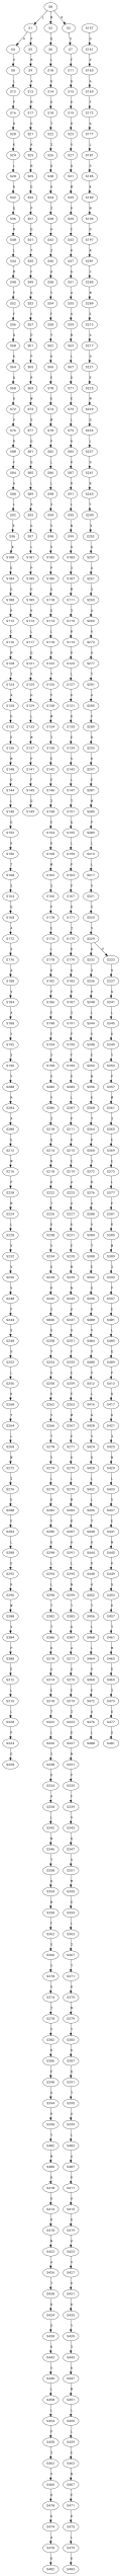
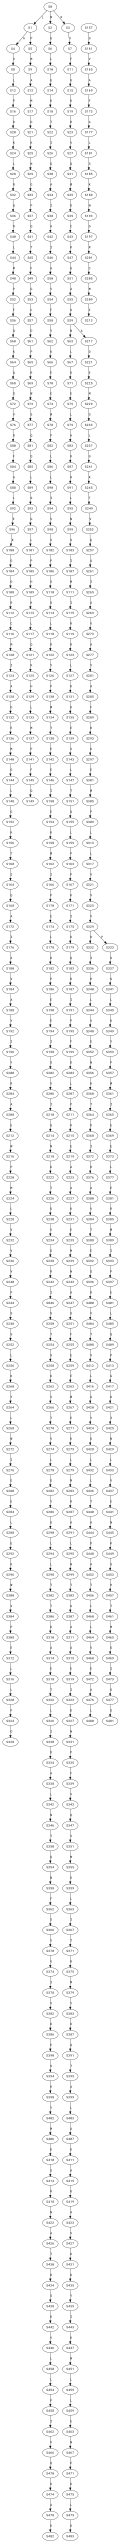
  strict digraph {
    fontname="Roboto Mono"
    node [fontname="Roboto Mono"]
    edge [fontname="Roboto Mono"]
    S0
    S1
    S2
    S3
    S4
    S5
    S6
    S7
    S8
    S9
    S10
    S11
    S12
    S13
    S14
    S15
    S16
    S17
    S18
    S19
    S20
    S21
    S22
    S23
    S24
    S25
    S26
    S27
    S28
    S29
    S30
    S31
    S32
    S33
    S34
    S35
    S36
    S37
    S38
    S39
    S40
    S41
    S42
    S43
    S44
    S45
    S46
    S47
    S48
    S49
    S50
    S51
    S52
    S53
    S54
    S55
    S56
    S57
    S58
    S59
    S60
    S61
    S62
    S63
    S64
    S65
    S66
    S67
    S68
    S69
    S70
    S71
    S72
    S73
    S74
    S75
    S76
    S77
    S78
    S79
    S80
    S81
    S82
    S83
    S84
    S85
    S86
    S87
    S88
    S89
    S90
    S91
    S92
    S93
    S94
    S95
    S96
    S97
    S98
    S99
    S100
    S101
    S102
    S103
    S104
    S105
    S106
    S107
    S108
    S109
    S110
    S111
    S112
    S113
    S114
    S115
    S116
    S117
    S118
    S119
    S120
    S121
    S122
    S123
    S124
    S125
    S126
    S127
    S128
    S129
    S130
    S131
    S132
    S133
    S134
    S135
    S136
    S137
    S138
    S139
    S140
    S141
    S142
    S143
    S144
    S145
    S146
    S147
    S148
    S149
    S150
    S151
    S152
    S154
    S155
    S156
    S158
    S159
    S160
    S157
    S161
    S162
    S163
    S164
    S165
    S166
    S167
    S168
    S169
    S170
    S171
    S172
    S173
    S174
    S175
    S176
    S177
    S178
    S179
    S180
    S181
    S182
    S183
    S184
    S185
    S186
    S187
    S188
    S189
    S190
    S191
    S192
    S193
    S194
    S195
    S196
    S197
    S198
    S199
    S200
    S201
    S202
    S203
    S204
    S205
    S206
    S207
    S208
    S209
    S210
    S211
    S212
    S213
    S214
    S215
    S216
    S217
    S218
    S219
    S220
    S221
    S222
    S223
    S224
    S225
    S226
    S227
    S228
    S229
    S230
    S231
    S232
    S233
    S234
    S235
    S236
    S237
    S238
    S239
    S240
    S241
    S242
    S243
    S244
    S245
    n246 [label=S846]
    S247
    S248
    S249
    S250
    S251
    S252
    S253
    S254
    S255
    S256
    S257
    S258
    S259
    S260
    S261
    S262
    S263
    S264
    S265
    S266
    S267
    S268
    S269
    S270
    S271
    S272
    S273
    S274
    S275
    S276
    S277
    S278
    S279
    S280
    S281
    S282
    S283
    S284
    S285
    S286
    S287
    S288
    S289
    S290
    S291
    S292
    S293
    S294
    S295
    S296
    S297
    S298
    S299
    S300
    S301
    S302
    S303
    S304
    S305
    S306
    S307
    S308
    S309
    S310
    S311
    S312
    S313
    S314
    S315
    S316
    S317
    S318
    S319
    S320
    S321
    S322
    S323
    S324
    S325
    S326
    S327
    S328
    S329
    S330
    S331
    S332
    S333
    S334
    S335
    S336
    S337
    S338
    S339
    S340
    S341
    S342
    S343
    S344
    S345
    S346
    S347
    S348
    S349
    S350
    S351
    S352
    S353
    S354
    S355
    S356
    S357
    S358
    S359
    S360
    S361
    S362
    S363
    S364
    S365
    S366
    S367
    S368
    S369
    S370
    S371
    S372
    S373
    S374
    S375
    S376
    S377
    S378
    S379
    S380
    S381
    S382
    S383
    S384
    S385
    S386
    S387
    S388
    S389
    S390
    S391
    S392
    S393
    S394
    S395
    S396
    S397
    S398
    S399
    S400
    S401
    S402
    S403
    S404
    S405
    S406
    S407
    S408
    S409
    S410
    S411
    S412
    S413
    S414
    S415
    S416
    S417
    S418
    S419
    S420
    S421
    S422
    S423
    S424
    S425
    S426
    S427
    S428
    S429
    S430
    S431
    S432
    S433
    S434
    S435
    S436
    S437
    S438
    S439
    S440
    S441
    S442
    S443
    S444
    S445
    S446
    S447
    S448
    S449
    S450
    S451
    S452
    S453
    S454
    S455
    S456
    S457
    S458
    S459
    S460
    S461
    S462
    S463
    S464
    S465
    S466
    S467
    S468
    S469
    S470
    S471
    S472
    S473
    S474
    S475
    S476
    S477
    S478
    S479
    S480
    S481
    S482
    S483
    S0 -> S1 [label=L]
    S0 -> S2 [label=M]
    S0 -> S3 [label=R]
    S1 -> S4 [label=A]
    S1 -> S5 [label=P]
    S2 -> S6 [label=G]
    S3 -> S7 [label=Y]
    S4 -> S8 [label=V]
    S5 -> S9 [label=M]
    S6 -> S10 [label=L]
    S7 -> S11 [label=F]
    S8 -> S12 [label=L]
    S9 -> S13 [label=A]
    S10 -> S14 [label=G]
    S11 -> S15 [label=G]
    S12 -> S16 [label=P]
    S13 -> S17 [label=M]
    S14 -> S18 [label=K]
    S15 -> S19 [label=K]
    S16 -> S20 [label=D]
    S17 -> S21 [label=D]
    S18 -> S22 [label=T]
    S19 -> S23 [label=R]
    S20 -> S24 [label=K]
    S21 -> S25 [label=K]
    S22 -> S26 [label=I]
    S23 -> S27 [label=V]
    S24 -> S28 [label=L]
    S25 -> S29 [label=N]
    S26 -> S30 [label=Q]
    S27 -> S31 [label=Q]
    S28 -> S32 [label=R]
    S29 -> S33 [label=G]
    S30 -> S34 [label=A]
    S31 -> S35 [label=W]
    S32 -> S36 [label=Q]
    S33 -> S37 [label=P]
    S34 -> S38 [label=I]
    S35 -> S39 [label=D]
    S36 -> S40 [label=R]
    S37 -> S41 [label=Q]
    S38 -> S42 [label=A]
    S39 -> S43 [label=C]
    S40 -> S44 [label=L]
    S41 -> S45 [label=T]
    S42 -> S46 [label=I]
    S43 -> S47 [label=K]
    S44 -> S48 [label=M]
    S45 -> S49 [label=F]
    S46 -> S50 [label=A]
    S47 -> S51 [label=G]
    S48 -> S52 [label=P]
    S49 -> S53 [label=G]
    S50 -> S54 [label=Y]
    S51 -> S55 [label=A]
    S52 -> S56 [label=F]
    S53 -> S57 [label=C]
    S54 -> S58 [label=F]
    S55 -> S59 [label=S]
    S56 -> S60 [label=Q]
    S57 -> S61 [label=D]
    S58 -> S62 [label=Y]
    S59 -> S63 [label=N]
    S60 -> S64 [label=K]
    S61 -> S65 [label=P]
    S62 -> S66 [label=K]
    S63 -> S67 [label=L]
    S64 -> S68 [label=Q]
    S65 -> S69 [label=R]
    S66 -> S70 [label=E]
    S67 -> S71 [label=D]
    S68 -> S72 [label=G]
    S69 -> S73 [label=W]
    S70 -> S74 [label=E]
    S71 -> S75 [label=E]
    S72 -> S76 [label=V]
    S73 -> S77 [label=S]
    S74 -> S78 [label=W]
    S75 -> S79 [label=L]
    S76 -> S80 [label=R]
    S77 -> S81 [label=Q]
    S78 -> S82 [label=P]
    S79 -> S83 [label=H]
    S80 -> S84 [label=F]
    S81 -> S85 [label=Q]
    S82 -> S86 [label=L]
    S83 -> S87 [label=K]
    S84 -> S88 [label=A]
    S85 -> S89 [label=L]
    S86 -> S90 [label=L]
    S87 -> S91 [label=R]
    S88 -> S92 [label=L]
    S89 -> S93 [label=S]
    S90 -> S94 [label=I]
    S91 -> S95 [label=L]
    S92 -> S96 [label=E]
    S93 -> S97 [label=G]
    S94 -> S98 [label=V]
    S95 -> S99 [label=N]
    S96 -> S100 [label=K]
    S97 -> S101 [label=L]
    S98 -> S102 [label=V]
    S99 -> S103 [label=S]
    S100 -> S104 [label=G]
    S101 -> S105 [label=P]
    S102 -> S106 [label=P]
    S103 -> S107 [label=I]
    S104 -> S108 [label=G]
    S105 -> S109 [label=H]
    S106 -> S110 [label=S]
    S107 -> S111 [label=M]
    S108 -> S112 [label=R]
    S109 -> S113 [label=K]
    S110 -> S114 [label=S]
    S111 -> S115 [label=I]
    S112 -> S116 [label=C]
    S113 -> S117 [label=L]
    S114 -> S118 [label=L]
    S115 -> S119 [label=R]
    S116 -> S120 [label=M]
    S117 -> S121 [label=Q]
    S118 -> S122 [label=R]
    S119 -> S123 [label=R]
    S120 -> S124 [label=I]
    S121 -> S125 [label=K]
    S122 -> S126 [label=Y]
    S123 -> S127 [label=L]
    S124 -> S128 [label=A]
    S125 -> S129 [label=H]
    S126 -> S130 [label=P]
    S127 -> S131 [label=K]
    S128 -> S132 [label=D]
    S129 -> S133 [label=L]
    S130 -> S134 [label=W]
    S131 -> S135 [label=D]
    S132 -> S136 [label=E]
    S133 -> S137 [label=M]
    S134 -> S138 [label=T]
    S135 -> S139 [label=E]
    S136 -> S140 [label=M]
    S137 -> S141 [label=P]
    S138 -> S142 [label=E]
    S139 -> S143 [label=V]
    S140 -> S144 [label=G]
    S141 -> S145 [label=F]
    S142 -> S146 [label=E]
    S143 -> S147 [label=L]
    S144 -> S148 [label=L]
    S145 -> S149 [label=Q]
    S146 -> S150 [label=I]
    S147 -> S151 [label=T]
    S148 -> S152 [label=G]
    S150 -> S154 [label=E]
    S151 -> S155 [label=Q]
    S152 -> S156 [label=K]
    S154 -> S158 [label=K]
    S155 -> S159 [label=L]
    S156 -> S160 [label=T]
    S158 -> S162 [label=W]
    S159 -> S163 [label=P]
    S160 -> S164 [label=I]
    S157 -> S161 [label=G]
    S161 -> S165 [label=V]
    S162 -> S166 [label=I]
    S163 -> S167 [label=P]
    S164 -> S168 [label=Q]
    S165 -> S169 [label=A]
    S166 -> S170 [label=P]
    S167 -> S171 [label=K]
    S168 -> S172 [label=A]
    S169 -> S173 [label=F]
    S170 -> S174 [label=E]
    S171 -> S175 [label=I]
    S172 -> S176 [label=I]
    S173 -> S177 [label=A]
    S174 -> S178 [label=L]
    S175 -> S179 [label=K]
    S176 -> S180 [label=A]
    S177 -> S181 [label=L]
    S178 -> S182 [label=D]
    S179 -> S183 [label=Q]
    S180 -> S184 [label=V]
    S181 -> S185 [label=S]
    S182 -> S186 [label=P]
    S183 -> S187 [label=R]
    S184 -> S188 [label=A]
    S185 -> S189 [label=K]
    S186 -> S190 [label=E]
    S187 -> S191 [label=I]
    S188 -> S192 [label=Y]
    S189 -> S193 [label=N]
    S190 -> S194 [label=E]
    S191 -> S195 [label=P]
    S192 -> S196 [label=I]
    S193 -> S197 [label=G]
    S194 -> S198 [label=I]
    S195 -> S199 [label=F]
    S196 -> S200 [label=Y]
    S197 -> S201 [label=R]
    S198 -> S202 [label=S]
    S199 -> S203 [label=D]
    S200 -> S204 [label=R]
    S201 -> S205 [label=C]
    S202 -> S206 [label=V]
    S203 -> S207 [label=L]
    S204 -> S208 [label=A]
    S205 -> S209 [label=M]
    S206 -> S210 [label=I]
    S207 -> S211 [label=P]
    S208 -> S212 [label=E]
    S209 -> S213 [label=I]
    S210 -> S214 [label=Q]
    S211 -> S215 [label=K]
    S212 -> S216 [label=W]
-   S213 -> S217 [label=A]
+   S59 -> S217 [label=A]
    S214 -> S218 [label=N]
    S215 -> S219 [label=E]
    S216 -> S220 [label=P]
    S217 -> S221 [label=D]
    S218 -> S222 [label=K]
    S219 -> S223 [label=A]
    S220 -> S224 [label=M]
    S221 -> S225 [label=E]
    S222 -> S226 [label=T]
    S223 -> S227 [label=A]
    S224 -> S228 [label=L]
    S225 -> S229 [label=M]
    S226 -> S230 [label=D]
    S227 -> S231 [label=K]
    S228 -> S232 [label=V]
    S229 -> S233 [label=G]
    S230 -> S234 [label=V]
    S231 -> S235 [label=E]
    S232 -> S236 [label=V]
    S233 -> S237 [label=L]
    S234 -> S238 [label=G]
    S235 -> S239 [label=M]
    S236 -> S240 [label=V]
    S237 -> S241 [label=G]
    S238 -> S242 [label=R]
    S239 -> S243 [label=N]
    S240 -> S244 [label=P]
    S241 -> S245 [label=K]
    S242 -> n246 [label=I]
    S243 -> S247 [label=A]
    S244 -> S248 [label=S]
    S245 -> S249 [label=T]
    n246 -> S250 [label=S]
    S247 -> S251 [label=S]
    S248 -> S252 [label=S]
    S249 -> S253 [label=V]
    S250 -> S254 [label=T]
    S251 -> S255 [label=F]
    S252 -> S256 [label=L]
    S253 -> S257 [label=Q]
    S254 -> S258 [label=S]
    S255 -> S259 [label=E]
    S256 -> S260 [label=K]
    S257 -> S261 [label=A]
    S258 -> S262 [label=K]
    S259 -> S263 [label=E]
    S260 -> S264 [label=Y]
    S261 -> S265 [label=I]
    S262 -> S266 [label=V]
    S263 -> S267 [label=W]
    S264 -> S268 [label=L]
    S265 -> S269 [label=A]
    S266 -> S270 [label=T]
    S267 -> S271 [label=E]
    S268 -> S272 [label=W]
    S269 -> S273 [label=V]
    S270 -> S274 [label=V]
    S271 -> S275 [label=K]
    S272 -> S276 [label=I]
    S273 -> S277 [label=A]
    S274 -> S278 [label=L]
    S275 -> S279 [label=L]
    S276 -> S280 [label=E]
    S277 -> S281 [label=Y]
    S278 -> S282 [label=G]
    S279 -> S283 [label=M]
    S280 -> S284 [label=E]
    S281 -> S285 [label=A]
    S282 -> S286 [label=Y]
    S283 -> S287 [label=R]
    S284 -> S288 [label=L]
    S285 -> S289 [label=F]
    S286 -> S290 [label=G]
    S287 -> S291 [label=A]
    S288 -> S292 [label=E]
    S289 -> S293 [label=R]
    S290 -> S294 [label=L]
    S291 -> S295 [label=L]
    S292 -> S296 [label=K]
    S293 -> S297 [label=K]
    S294 -> S298 [label=L]
    S295 -> S299 [label=N]
    S296 -> S300 [label=W]
    S297 -> S301 [label=E]
    S298 -> S302 [label=T]
    S299 -> S303 [label=T]
    S300 -> S304 [label=V]
    S301 -> S305 [label=W]
    S302 -> S306 [label=T]
    S303 -> S307 [label=G]
    S304 -> S308 [label=P]
    S305 -> S309 [label=P]
    S306 -> S310 [label=D]
    S307 -> S311 [label=A]
    S308 -> S312 [label=E]
    S309 -> S313 [label=L]
    S310 -> S314 [label=A]
    S311 -> S315 [label=A]
    S312 -> S316 [label=L]
    S313 -> S317 [label=L]
    S314 -> S318 [label=E]
    S315 -> S319 [label=E]
    S316 -> S320 [label=L]
    S317 -> S321 [label=V]
    S318 -> S322 [label=T]
    S319 -> S323 [label=I]
    S320 -> S324 [label=P]
    S321 -> S325 [label=V]
    S322 -> S326 [label=L]
    S323 -> S327 [label=D]
    S324 -> S328 [label=G]
    S325 -> S329 [label=V]
    S326 -> S330 [label=I]
    S327 -> S331 [label=N]
    S329 -> S332 [label=D]
    S329 -> S333 [label=P]
    S330 -> S334 [label=D]
    S331 -> S335 [label=P]
    S332 -> S336 [label=I]
    S333 -> S337 [label=S]
    S334 -> S338 [label=A]
    S335 -> S339 [label=F]
    S336 -> S340 [label=H]
    S337 -> S341 [label=S]
    S338 -> S342 [label=L]
    S339 -> S343 [label=V]
    S340 -> S344 [label=L]
    S341 -> S345 [label=L]
    S342 -> S346 [label=N]
    S343 -> S347 [label=Q]
    S344 -> S348 [label=V]
    S345 -> S349 [label=K]
    S346 -> S350 [label=T]
    S347 -> S351 [label=V]
    S348 -> S352 [label=E]
    S349 -> S353 [label=Y]
    S350 -> S354 [label=Q]
    S351 -> S355 [label=M]
    S352 -> S356 [label=N]
    S353 -> S357 [label=P]
    S354 -> S358 [label=N]
    S355 -> S359 [label=G]
    S356 -> S360 [label=K]
    S357 -> S361 [label=W]
    S358 -> S362 [label=F]
    S359 -> S363 [label=L]
    S360 -> S364 [label=T]
    S361 -> S365 [label=I]
    S362 -> S366 [label=S]
    S363 -> S367 [label=I]
    S364 -> S368 [label=D]
    S365 -> S369 [label=E]
    S366 -> S370 [label=V]
    S367 -> S371 [label=T]
    S368 -> S372 [label=I]
    S369 -> S373 [label=E]
    S370 -> S374 [label=V]
    S371 -> S375 [label=R]
    S372 -> S376 [label=R]
    S373 -> S377 [label=L]
    S374 -> S378 [label=I]
    S375 -> S379 [label=M]
    S376 -> S380 [label=A]
    S377 -> S381 [label=E]
    S378 -> S382 [label=V]
    S379 -> S383 [label=Y]
    S380 -> S384 [label=V]
    S381 -> S385 [label=R]
    S382 -> S386 [label=D]
    S383 -> S387 [label=K]
    S384 -> S388 [label=T]
    S385 -> S389 [label=W]
    S386 -> S390 [label=E]
    S387 -> S391 [label=Q]
    S388 -> S392 [label=E]
    S389 -> S393 [label=I]
    S390 -> S394 [label=S]
    S391 -> S395 [label=T]
    S392 -> S396 [label=S]
    S393 -> S397 [label=P]
    S394 -> S398 [label=H]
    S395 -> S399 [label=A]
    S396 -> S400 [label=R]
    S397 -> S401 [label=E]
    S398 -> S402 [label=Y]
    S399 -> S403 [label=L]
    S400 -> S404 [label=V]
    S401 -> S405 [label=L]
    S402 -> S406 [label=M]
    S403 -> S407 [label=A]
    S404 -> S408 [label=T]
    S405 -> S409 [label=Q]
    S406 -> S410 [label=K]
    S407 -> S411 [label=K]
    S408 -> S412 [label=V]
    S409 -> S413 [label=P]
    S410 -> S414 [label=S]
    S411 -> S415 [label=A]
    S412 -> S416 [label=L]
    S413 -> S417 [label=G]
    S414 -> S418 [label=R]
    S415 -> S419 [label=G]
    S416 -> S420 [label=G]
    S417 -> S421 [label=D]
    S418 -> S422 [label=N]
    S419 -> S423 [label=A]
    S420 -> S424 [label=Y]
    S421 -> S425 [label=I]
    S422 -> S426 [label=A]
    S423 -> S427 [label=V]
    S424 -> S428 [label=G]
    S425 -> S429 [label=N]
    S426 -> S430 [label=T]
    S427 -> S431 [label=K]
    S428 -> S432 [label=L]
    S429 -> S433 [label=L]
    S430 -> S434 [label=R]
    S431 -> S435 [label=D]
    S432 -> S436 [label=L]
    S433 -> S437 [label=V]
    S434 -> S438 [label=S]
    S435 -> S439 [label=Y]
    S436 -> S440 [label=T]
    S437 -> S441 [label=E]
    S438 -> S442 [label=K]
    S439 -> S443 [label=I]
    S440 -> S444 [label=A]
    S441 -> S445 [label=N]
    S442 -> S446 [label=V]
    S443 -> S447 [label=K]
    S444 -> S448 [label=D]
    S445 -> S449 [label=K]
    S446 -> S450 [label=L]
    S447 -> S451 [label=M]
    S448 -> S452 [label=A]
    S449 -> S453 [label=S]
    S450 -> S454 [label=L]
    S451 -> S455 [label=L]
    S452 -> S456 [label=T]
    S453 -> S457 [label=H]
    S454 -> S458 [label=P]
    S455 -> S459 [label=L]
    S456 -> S460 [label=L]
    S457 -> S461 [label=T]
    S458 -> S462 [label=I]
    S459 -> S463 [label=E]
    S460 -> S464 [label=L]
    S461 -> S465 [label=M]
    S462 -> S466 [label=V]
    S463 -> S467 [label=N]
    S464 -> S468 [label=V]
    S465 -> S469 [label=G]
    S466 -> S470 [label=Q]
    S467 -> S471 [label=E]
    S468 -> S472 [label=E]
    S469 -> S473 [label=I]
    S470 -> S474 [label=K]
    S471 -> S475 [label=K]
    S472 -> S476 [label=A]
    S473 -> S477 [label=G]
    S474 -> S478 [label=A]
    S475 -> S479 [label=L]
    S476 -> S480 [label=L]
    S477 -> S481 [label=S]
    S478 -> S482 [label=K]
    S479 -> S483 [label=K]
  }
